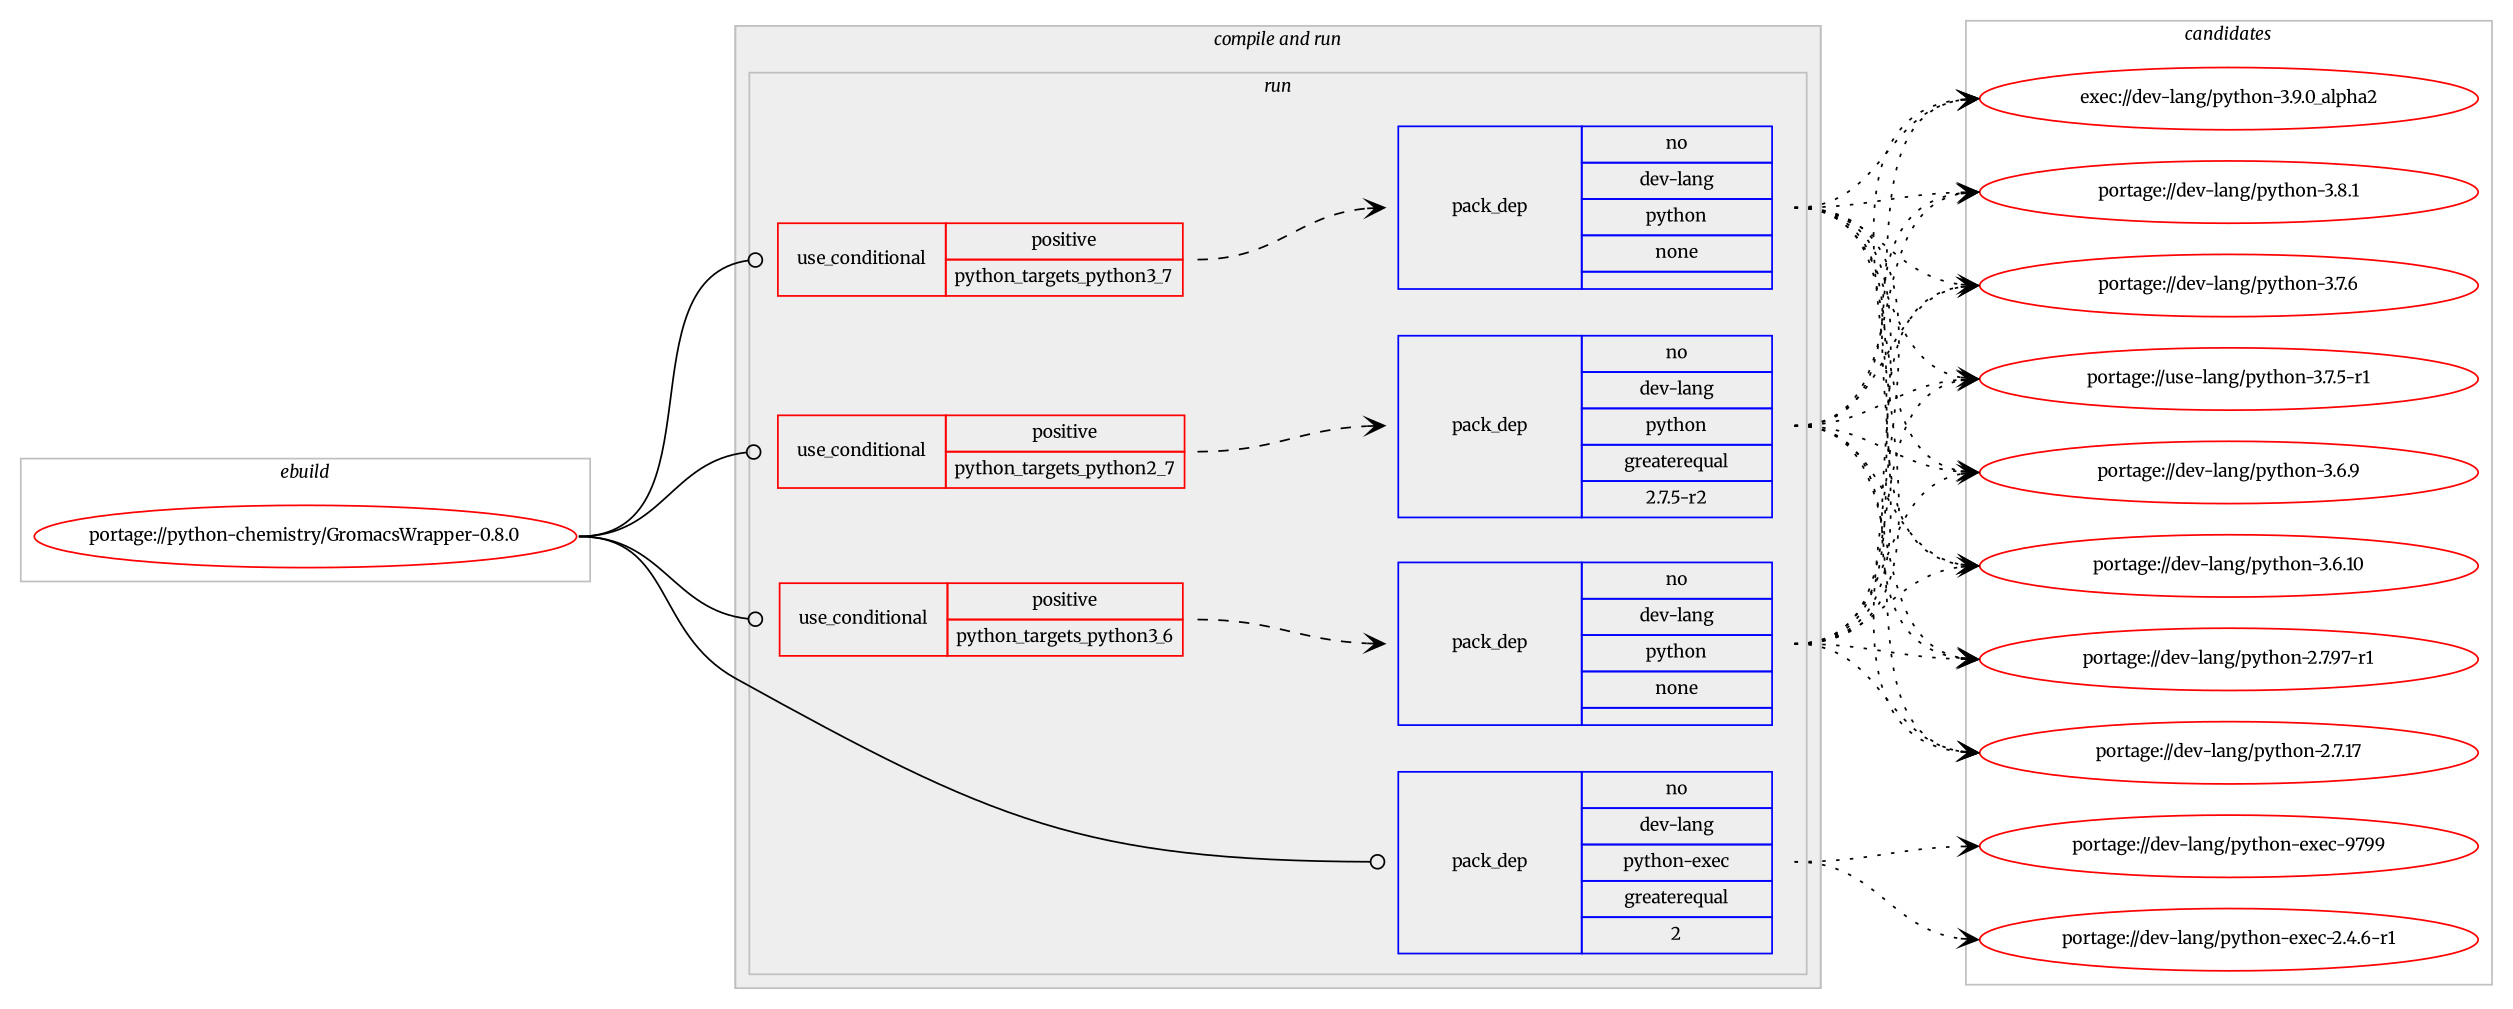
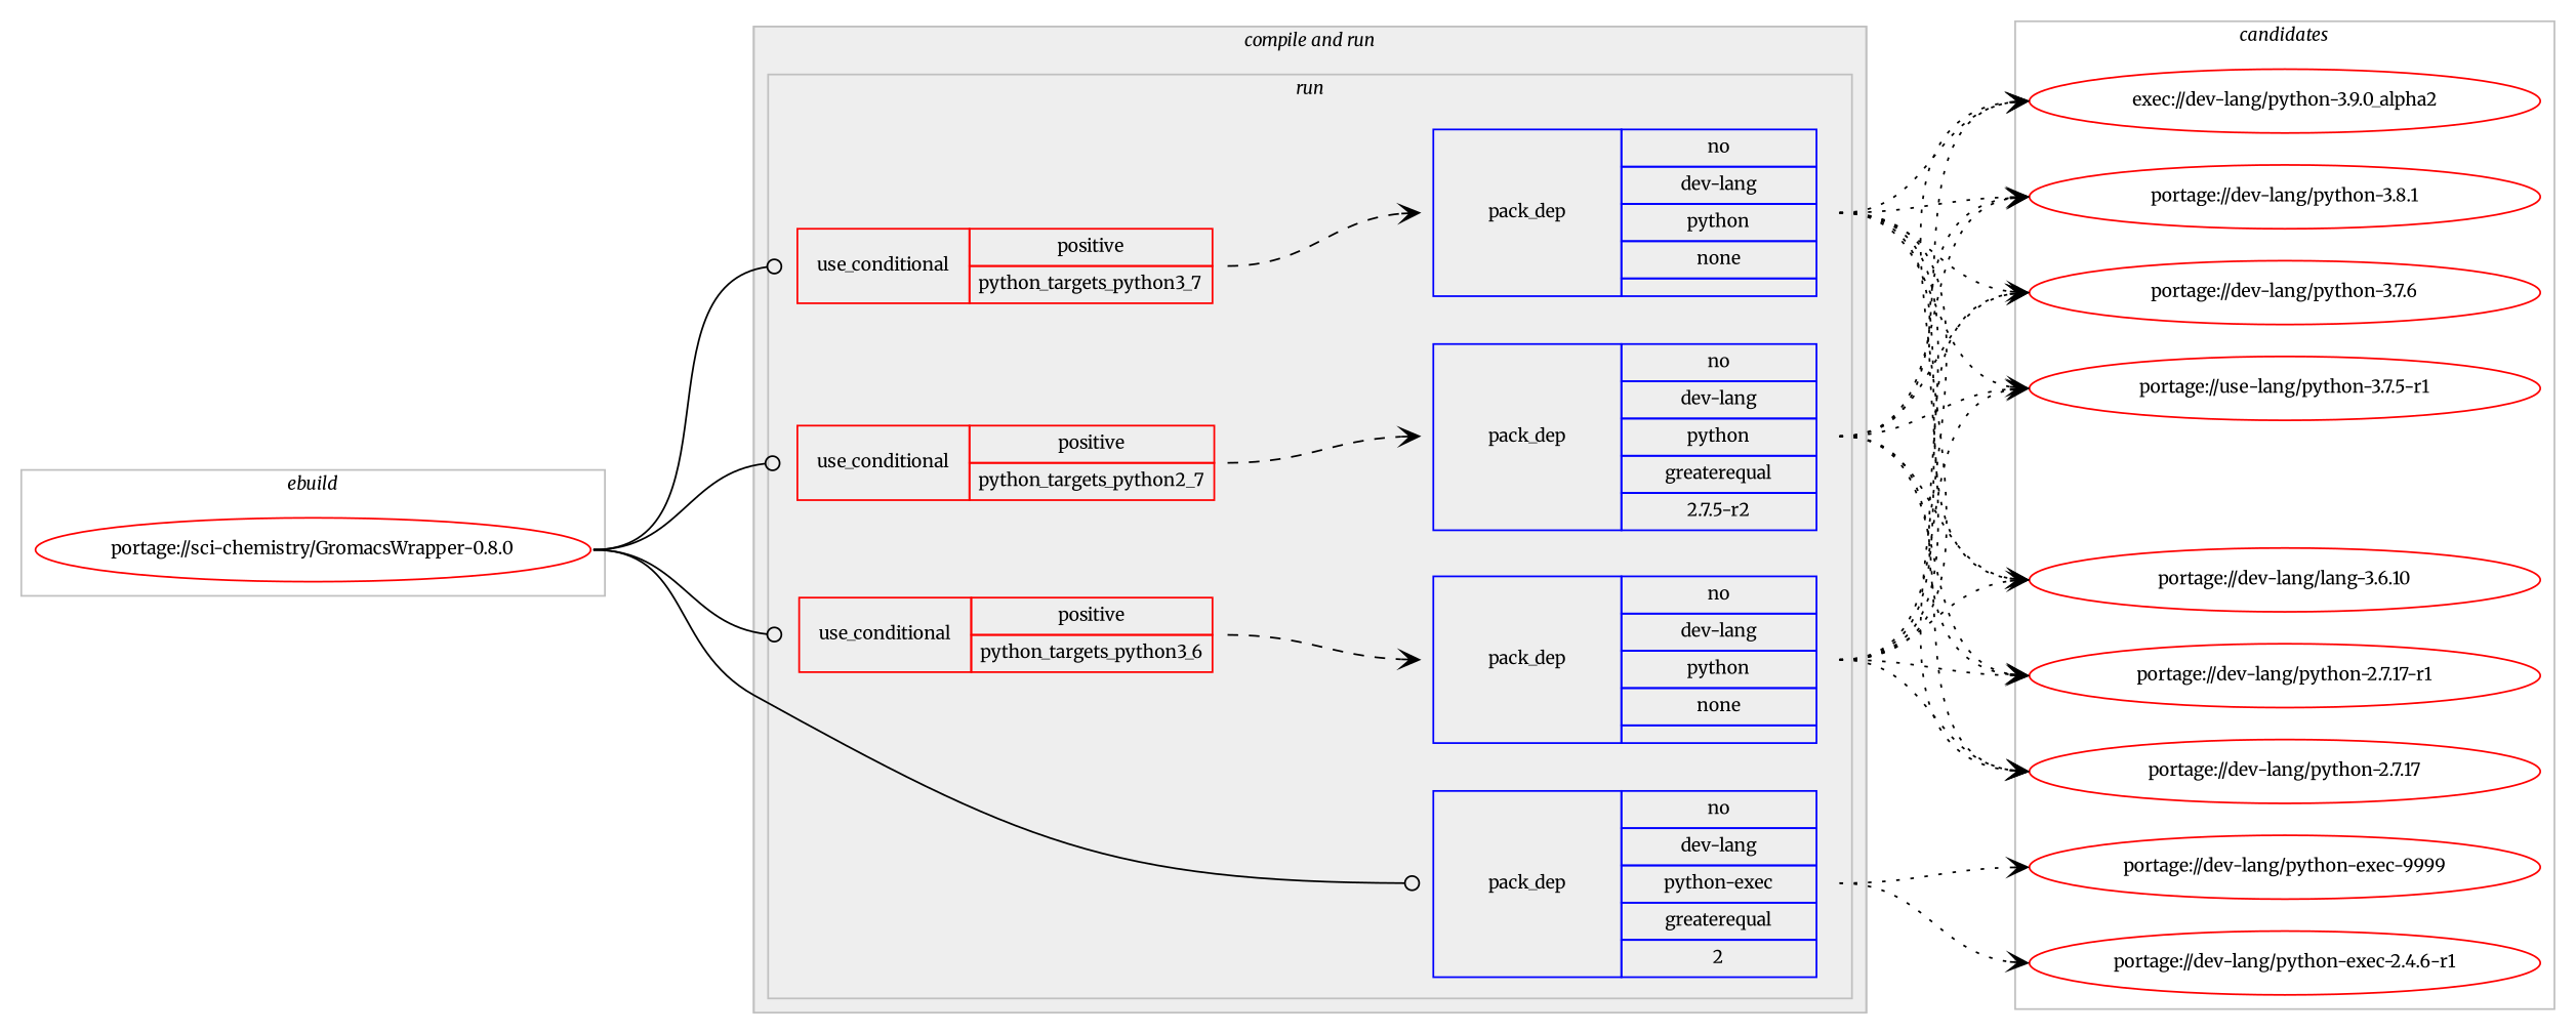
  digraph {
    compound=true
    concentrate=true
    fontname=Merriweather
    fontsize=10
    newrank=true
    rankdir=LR
    ranksep=1.5
    node [color=red fontname=Merriweather fontsize=10]
    edge [arrowhead=vee fontname=Merriweather headport=w style=dotted tailport=e weight=100]
-   n1 [label="portage://python-chemistry/GromacsWrapper-0.8.0" width=4]
+   n1 [label="portage://sci-chemistry/GromacsWrapper-0.8.0" width=4]
    n2 [color=blue label=<<TABLE BORDER="0" CELLBORDER="1" CELLSPACING="0" CELLPADDING="4" WIDTH="220"><TR><TD ROWSPAN="6" CELLPADDING="30">pack_dep</TD></TR><TR><TD WIDTH="110">no</TD></TR><TR><TD>dev-lang</TD></TR><TR><TD>python</TD></TR><TR><TD>greaterequal</TD></TR><TR><TD>2.7.5-r2</TD></TR></TABLE>> shape=none]
    n3 [label=<<TABLE BORDER="0" CELLBORDER="1" CELLSPACING="0" CELLPADDING="4"><TR><TD ROWSPAN="3" CELLPADDING="10">use_conditional</TD></TR><TR><TD>positive</TD></TR><TR><TD>python_targets_python2_7</TD></TR></TABLE>> shape=none]
    n4 [color=blue label=<<TABLE BORDER="0" CELLBORDER="1" CELLSPACING="0" CELLPADDING="4" WIDTH="220"><TR><TD ROWSPAN="6" CELLPADDING="30">pack_dep</TD></TR><TR><TD WIDTH="110">no</TD></TR><TR><TD>dev-lang</TD></TR><TR><TD>python</TD></TR><TR><TD>none</TD></TR><TR><TD></TD></TR></TABLE>> shape=none]
    n5 [label=<<TABLE BORDER="0" CELLBORDER="1" CELLSPACING="0" CELLPADDING="4"><TR><TD ROWSPAN="3" CELLPADDING="10">use_conditional</TD></TR><TR><TD>positive</TD></TR><TR><TD>python_targets_python3_6</TD></TR></TABLE>> shape=none]
    n6 [color=blue label=<<TABLE BORDER="0" CELLBORDER="1" CELLSPACING="0" CELLPADDING="4" WIDTH="220"><TR><TD ROWSPAN="6" CELLPADDING="30">pack_dep</TD></TR><TR><TD WIDTH="110">no</TD></TR><TR><TD>dev-lang</TD></TR><TR><TD>python</TD></TR><TR><TD>none</TD></TR><TR><TD></TD></TR></TABLE>> shape=none]
    n7 [label=<<TABLE BORDER="0" CELLBORDER="1" CELLSPACING="0" CELLPADDING="4"><TR><TD ROWSPAN="3" CELLPADDING="10">use_conditional</TD></TR><TR><TD>positive</TD></TR><TR><TD>python_targets_python3_7</TD></TR></TABLE>> shape=none]
    n8 [color=blue label=<<TABLE BORDER="0" CELLBORDER="1" CELLSPACING="0" CELLPADDING="4" WIDTH="220"><TR><TD ROWSPAN="6" CELLPADDING="30">pack_dep</TD></TR><TR><TD WIDTH="110">no</TD></TR><TR><TD>dev-lang</TD></TR><TR><TD>python-exec</TD></TR><TR><TD>greaterequal</TD></TR><TR><TD>2</TD></TR></TABLE>> shape=none]
    n9 [label="exec://dev-lang/python-3.9.0_alpha2" width=4]
    n10 [label="portage://dev-lang/python-3.8.1" width=4]
    n11 [label="portage://dev-lang/python-3.7.6" width=4]
    n12 [label="portage://use-lang/python-3.7.5-r1" width=4]
-   n13 [label="portage://dev-lang/python-3.6.9" width=4]
-   n14 [label="portage://dev-lang/python-3.6.10" width=4]
-   n15 [label="portage://dev-lang/python-2.7.97-r1" width=4]
+   n14 [label="portage://dev-lang/lang-3.6.10" width=4]
+   n15 [label="portage://dev-lang/python-2.7.17-r1" width=4]
    n16 [label="portage://dev-lang/python-2.7.17" width=4]
-   n17 [label="portage://dev-lang/python-exec-9799" width=4]
+   n17 [label="portage://dev-lang/python-exec-9999" width=4]
    n18 [label="portage://dev-lang/python-exec-2.4.6-r1" width=4]
    subgraph cluster_1 {
      color=gray
      label=<<i>ebuild</i>>
      rank=same
      n1
    }
    subgraph cluster_2 {
      color=gray
      label=<<i>dependencies</i>>
      subgraph cluster_3 {
        color=gray
        fillcolor="#eeeeee"
        label=<<i>compile</i>>
        style=filled
      }
      subgraph cluster_4 {
        color=gray
        fillcolor="#eeeeee"
        label=<<i>compile and run</i>>
        style=filled
      }
      subgraph cluster_5 {
        color=gray
        fillcolor="#eeeeee"
        label=<<i>run</i>>
        style=filled
        subgraph sub_6 {
          color=gray
          fillcolor="#eeeeee"
          label=<<i>run</i>>
          style=filled
          n3
          subgraph sub_7 {
            color=gray
            fillcolor="#eeeeee"
            label=<<i>run</i>>
            style=filled
            n2
          }
        }
        subgraph sub_8 {
          color=gray
          fillcolor="#eeeeee"
          label=<<i>run</i>>
          style=filled
          n5
          subgraph sub_9 {
            color=gray
            fillcolor="#eeeeee"
            label=<<i>run</i>>
            style=filled
            n4
          }
        }
        subgraph sub_10 {
          color=gray
          fillcolor="#eeeeee"
          label=<<i>run</i>>
          style=filled
          n7
          subgraph sub_11 {
            color=gray
            fillcolor="#eeeeee"
            label=<<i>run</i>>
            style=filled
            n6
          }
        }
        subgraph sub_12 {
          color=gray
          fillcolor="#eeeeee"
          label=<<i>run</i>>
          style=filled
          n8
        }
      }
    }
    subgraph cluster_13 {
      color=gray
      label=<<i>candidates</i>>
      rank=same
      subgraph sub_14 {
        color=black
        label=<<i>candidates</i>>
        nodesep=1
        rank=same
        n9
        n10
        n11
        n12
-       n13
        n14
        n15
        n16
      }
      subgraph sub_15 {
        color=black
        label=<<i>candidates</i>>
        nodesep=1
        rank=same
        n9
        n10
        n11
        n12
-       n13
        n14
        n15
        n16
      }
      subgraph sub_16 {
        color=black
        label=<<i>candidates</i>>
        nodesep=1
        rank=same
        n9
        n10
        n11
        n12
-       n13
        n14
        n15
        n16
      }
      subgraph sub_17 {
        color=black
        label=<<i>candidates</i>>
        nodesep=1
        rank=same
        n17
        n18
      }
    }
    n1 -> n3 [arrowhead=odot style=solid weight=20]
    n1 -> n5 [arrowhead=odot style=solid weight=20]
    n1 -> n7 [arrowhead=odot style=solid weight=20]
    n1 -> n8 [arrowhead=odot style=solid weight=20]
    n2 -> n9
    n2 -> n10
    n2 -> n11
    n2 -> n12
-   n2 -> n13
    n2 -> n14
    n2 -> n15
    n2 -> n16
    n3 -> n2 [style=dashed weight=20]
    n4 -> n9
    n4 -> n10
    n4 -> n11
    n4 -> n12
-   n4 -> n13
    n4 -> n14
    n4 -> n15
    n4 -> n16
    n5 -> n4 [style=dashed weight=20]
    n6 -> n9
    n6 -> n10
    n6 -> n11
    n6 -> n12
-   n6 -> n13
    n6 -> n14
    n6 -> n15
    n6 -> n16
    n7 -> n6 [style=dashed weight=20]
    n8 -> n17
    n8 -> n18
  }
